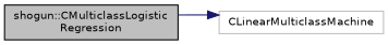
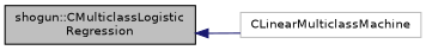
  digraph {
    rankdir=LR
    node [fontname=Helvetica fontsize=10 shape=record style=filled]
    n1 [color=black fillcolor=grey75 fontcolor=black height=0.2 label="shogun::CMulticlassLogistic\lRegression" width=0.4]
    n2 [color=grey75 fillcolor=white height=0.2 label=CLinearMulticlassMachine width=0.4]
-   n2 -> n1 [color=midnightblue dir=back fontname=Helvetica fontsize=10 labelfontname=Helvetica labelfontsize=10 style=solid]
+   n1 -> n2 [color=midnightblue dir=back fontname=Helvetica fontsize=10 labelfontname=Helvetica labelfontsize=10 style=solid]
  }
